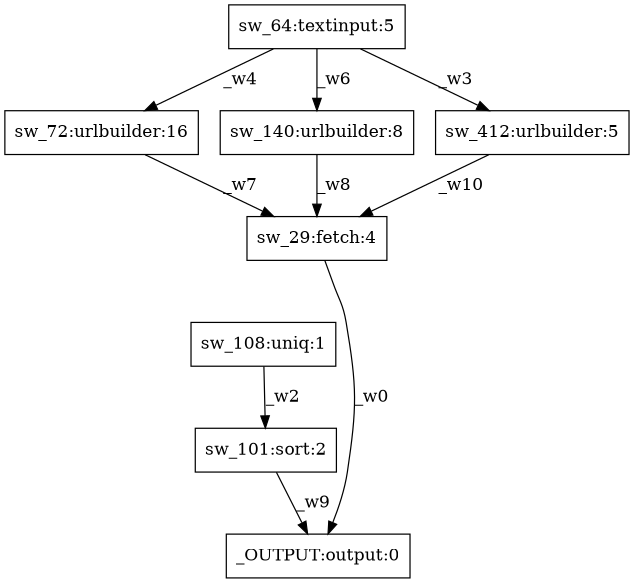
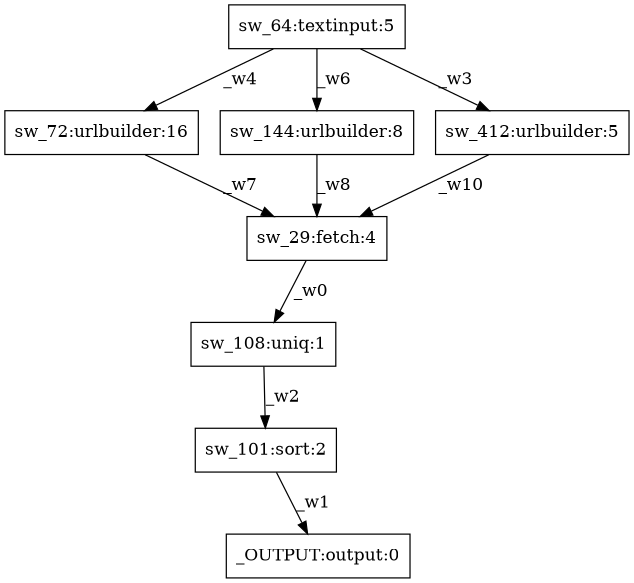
  digraph {
    node [shape=box]
    n1 [label="sw_72:urlbuilder:16"]
    n2 [label="sw_29:fetch:4"]
    n3 [label="sw_108:uniq:1"]
    n4 [label="_OUTPUT:output:0"]
    n5 [label="sw_101:sort:2"]
    n6 [label="sw_64:textinput:5"]
-   n7 [label="sw_140:urlbuilder:8"]
+   n7 [label="sw_144:urlbuilder:8"]
    n8 [label="sw_412:urlbuilder:5"]
    n1 -> n2 [label=_w7]
-   n2 -> n4 [label=_w0]
+   n2 -> n3 [label=_w0]
    n3 -> n5 [label=_w2]
-   n5 -> n4 [label=_w9]
+   n5 -> n4 [label=_w1]
    n6 -> n1 [label=_w4]
    n6 -> n7 [label=_w6]
    n6 -> n8 [label=_w3]
    n7 -> n2 [label=_w8]
    n8 -> n2 [label=_w10]
  }
